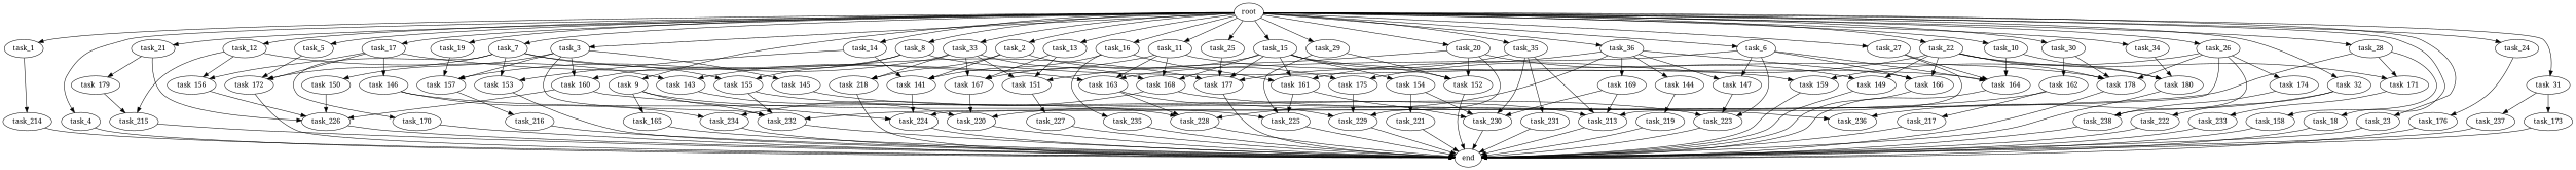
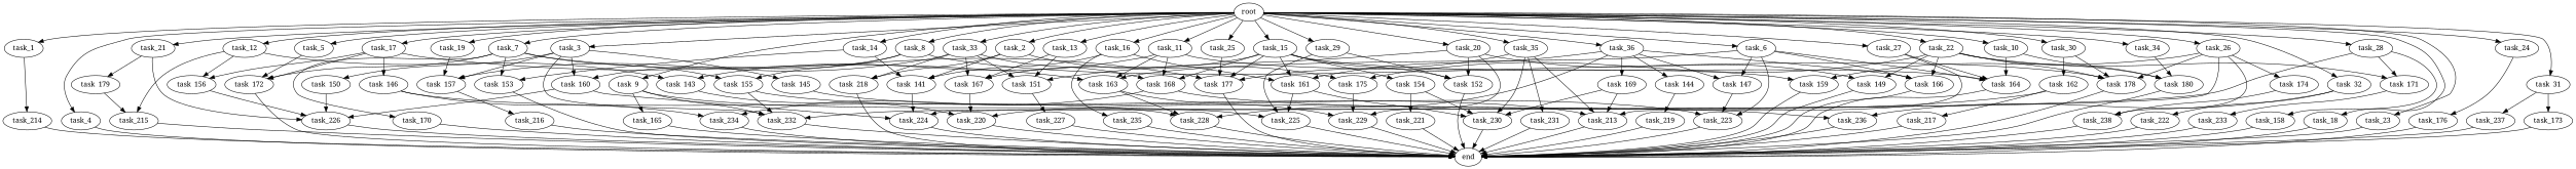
  digraph {
    fontname="Noto Serif"
    node [fontname="Noto Serif"]
    edge [fontname="Noto Serif"]
    root
    task_1
    task_2
    task_3
    task_4
    task_5
    task_6
    task_7
    task_8
    task_9
    task_10
    task_11
    task_12
    task_13
    task_14
    task_15
    task_16
    task_17
    task_18
    task_19
    task_20
    task_21
    task_22
    task_23
    task_24
    task_25
    task_26
    task_27
    task_28
    task_29
    task_30
    task_31
    task_32
    task_33
    task_34
    task_35
    task_36
    task_214
    n39 [label=task_141]
    task_175
    task_218
    task_145
    task_150
    task_157
    task_160
    task_232
    end
    task_172
    task_147
    task_163
    task_164
    task_166
    task_223
    task_153
    task_155
    task_170
    task_177
    task_178
    task_165
    task_225
    task_180
    task_143
    task_159
    task_168
    task_156
    task_215
    task_151
    task_167
    task_152
    task_154
    task_161
    task_235
    task_146
    task_149
    task_229
    task_179
    task_226
    task_171
    task_176
    task_174
    task_224
    task_238
    task_213
    task_158
    task_162
    task_173
    task_237
    task_222
    task_236
    task_230
    task_231
    task_144
    task_169
    task_228
    task_216
    task_220
    task_234
    task_227
    task_221
    task_233
    task_217
    task_219
    root -> task_1
    root -> task_2
    root -> task_3
    root -> task_4
    root -> task_5
    root -> task_6
    root -> task_7
    root -> task_8
    root -> task_9
    root -> task_10
    root -> task_11
    root -> task_12
    root -> task_13
    root -> task_14
    root -> task_15
    root -> task_16
    root -> task_17
    root -> task_18
    root -> task_19
    root -> task_20
    root -> task_21
    root -> task_22
    root -> task_23
    root -> task_24
    root -> task_25
    root -> task_26
    root -> task_27
    root -> task_28
    root -> task_29
    root -> task_30
    root -> task_31
    root -> task_32
    root -> task_33
    root -> task_34
    root -> task_35
    root -> task_36
    task_1 -> task_214
    task_2 -> n39
    task_2 -> task_175
    task_2 -> task_218
    task_3 -> task_145
    task_3 -> task_150
    task_3 -> task_157
    task_3 -> task_160
    task_3 -> task_232
    task_4 -> end
    task_5 -> task_172
    task_6 -> task_147
    task_6 -> task_163
    task_6 -> task_164
    task_6 -> task_166
    task_6 -> task_223
    task_7 -> task_172
    task_7 -> task_153
    task_7 -> task_155
    task_7 -> task_170
    task_7 -> task_177
    task_8 -> task_160
    task_8 -> task_155
    task_8 -> task_178
    task_9 -> task_232
    task_9 -> task_165
    task_9 -> task_225
    task_10 -> task_164
    task_10 -> task_180
    task_11 -> task_163
    task_11 -> task_143
    task_11 -> task_159
    task_11 -> task_168
    task_12 -> task_143
    task_12 -> task_156
    task_12 -> task_215
    task_13 -> task_151
    task_13 -> task_167
    task_14 -> n39
    task_14 -> task_153
    task_15 -> task_164
    task_15 -> task_177
    task_15 -> task_168
    task_15 -> task_167
    task_15 -> task_152
    task_15 -> task_154
    task_15 -> task_161
    task_16 -> n39
    task_16 -> task_161
    task_16 -> task_235
    task_17 -> task_172
    task_17 -> task_163
    task_17 -> task_156
    task_17 -> task_146
    task_18 -> end
    task_19 -> task_157
    task_20 -> task_151
    task_20 -> task_152
    task_20 -> task_149
    task_20 -> task_229
    task_21 -> task_179
    task_21 -> task_226
    task_22 -> task_175
    task_22 -> task_166
    task_22 -> task_178
    task_22 -> task_180
    task_22 -> task_149
    task_22 -> task_171
    task_23 -> end
    task_24 -> task_176
    task_25 -> task_177
    task_26 -> task_178
    task_26 -> task_159
    task_26 -> task_174
    task_26 -> task_224
    task_26 -> task_238
    task_27 -> task_164
    task_27 -> task_213
    task_28 -> task_232
    task_28 -> task_171
    task_28 -> task_158
    task_29 -> task_225
    task_29 -> task_152
    task_30 -> task_178
    task_30 -> task_162
    task_31 -> task_173
    task_31 -> task_237
    task_32 -> task_222
    task_32 -> task_236
    task_33 -> task_218
    task_33 -> task_157
    task_33 -> task_168
    task_33 -> task_151
    task_33 -> task_167
    task_34 -> task_180
    task_35 -> task_177
    task_35 -> task_213
    task_35 -> task_230
    task_35 -> task_231
    task_36 -> task_147
    task_36 -> task_166
    task_36 -> task_161
    task_36 -> task_144
    task_36 -> task_169
    task_36 -> task_228
    task_214 -> end
    n39 -> task_224
    task_175 -> task_229
    task_218 -> end
    task_145 -> task_223
    task_150 -> task_226
    task_157 -> task_216
    task_160 -> task_226
    task_160 -> task_224
    task_232 -> end
    task_172 -> end
    task_147 -> task_223
    task_163 -> task_229
    task_163 -> task_228
    task_164 -> end
    task_166 -> end
    task_223 -> end
    task_153 -> end
    task_155 -> task_232
    task_155 -> task_213
    task_170 -> end
    task_177 -> end
    task_178 -> end
    task_165 -> end
    task_225 -> end
    task_180 -> end
    task_143 -> task_220
    task_159 -> end
    task_168 -> task_236
    task_168 -> task_234
    task_156 -> task_226
    task_215 -> end
    task_151 -> task_227
    task_167 -> task_220
    task_152 -> end
    task_154 -> task_230
    task_154 -> task_221
    task_161 -> task_225
    task_161 -> task_230
    task_235 -> end
    task_146 -> task_228
    task_146 -> task_234
    task_149 -> end
    task_229 -> end
    task_179 -> task_215
    task_226 -> end
    task_171 -> task_233
    task_176 -> end
    task_174 -> task_238
    task_224 -> end
    task_238 -> end
    task_213 -> end
    task_158 -> end
    task_162 -> task_220
    task_162 -> task_217
    task_173 -> end
    task_237 -> end
    task_222 -> end
+   task_236 -> end
    task_230 -> end
    task_231 -> end
    task_144 -> task_219
    task_169 -> task_213
    task_169 -> task_230
    task_228 -> end
    task_216 -> end
    task_220 -> end
    task_234 -> end
    task_227 -> end
    task_221 -> end
    task_233 -> end
    task_217 -> end
    task_219 -> end
  }
